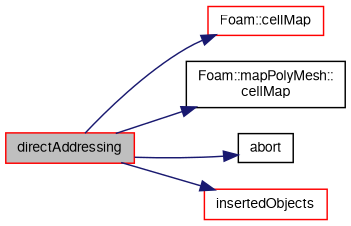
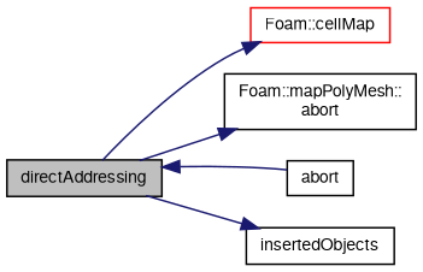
  digraph {
    rankdir=LR
    node [color=black fontname=FreeSans fontsize=10 shape=record]
    edge [color=midnightblue fontname=FreeSans fontsize=10 labelfontname=FreeSans labelfontsize=10 style=solid]
-   n1 [color=red fillcolor=grey75 fontcolor=black height=0.2 label=directAddressing style=filled width=0.4]
+   n1 [fillcolor=grey75 fontcolor=black height=0.2 label=directAddressing style=filled width=0.4]
    n2 [color=red height=0.2 label="Foam::cellMap" width=0.4]
-   n3 [height=0.2 label="Foam::mapPolyMesh::\lcellMap" width=0.4]
+   n3 [height=0.2 label="Foam::mapPolyMesh::\labort" width=0.4]
    n4 [height=0.2 label=abort width=0.4]
-   n5 [color=red height=0.2 label=insertedObjects width=0.4]
+   n5 [height=0.2 label=insertedObjects width=0.4]
    n1 -> n2
    n1 -> n3
-   n1 -> n4
+   n4 -> n1
    n1 -> n5
  }
